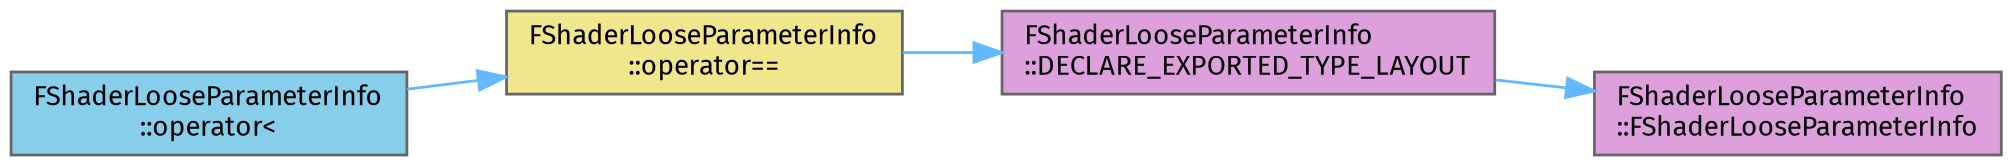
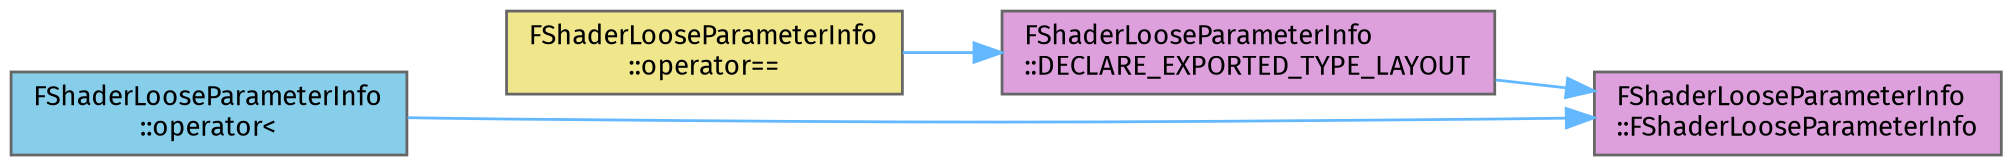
  digraph {
    fontname="Fira Sans"
    rankdir=RL
    node [color=grey40 fillcolor=plum fontname="Fira Sans" fontsize=10 shape=box style=filled]
    edge [color=steelblue1 dir=back fontname="Fira Sans" fontsize=10 labelfontname=Helvetica labelfontsize=10 style=solid]
    n1 [color=gray40 fontcolor=black height=0.2 label="FShaderLooseParameterInfo\l::FShaderLooseParameterInfo" width=0.4]
    n2 [height=0.2 label="FShaderLooseParameterInfo\l::DECLARE_EXPORTED_TYPE_LAYOUT" width=0.4]
    n3 [fillcolor=skyblue height=0.2 label="FShaderLooseParameterInfo\l::operator\<" width=0.4]
    n4 [fillcolor=khaki height=0.2 label="FShaderLooseParameterInfo\l::operator==" width=0.4]
    n1 -> n2
-   n4 -> n3
+   n1 -> n3
    n2 -> n4
  }
